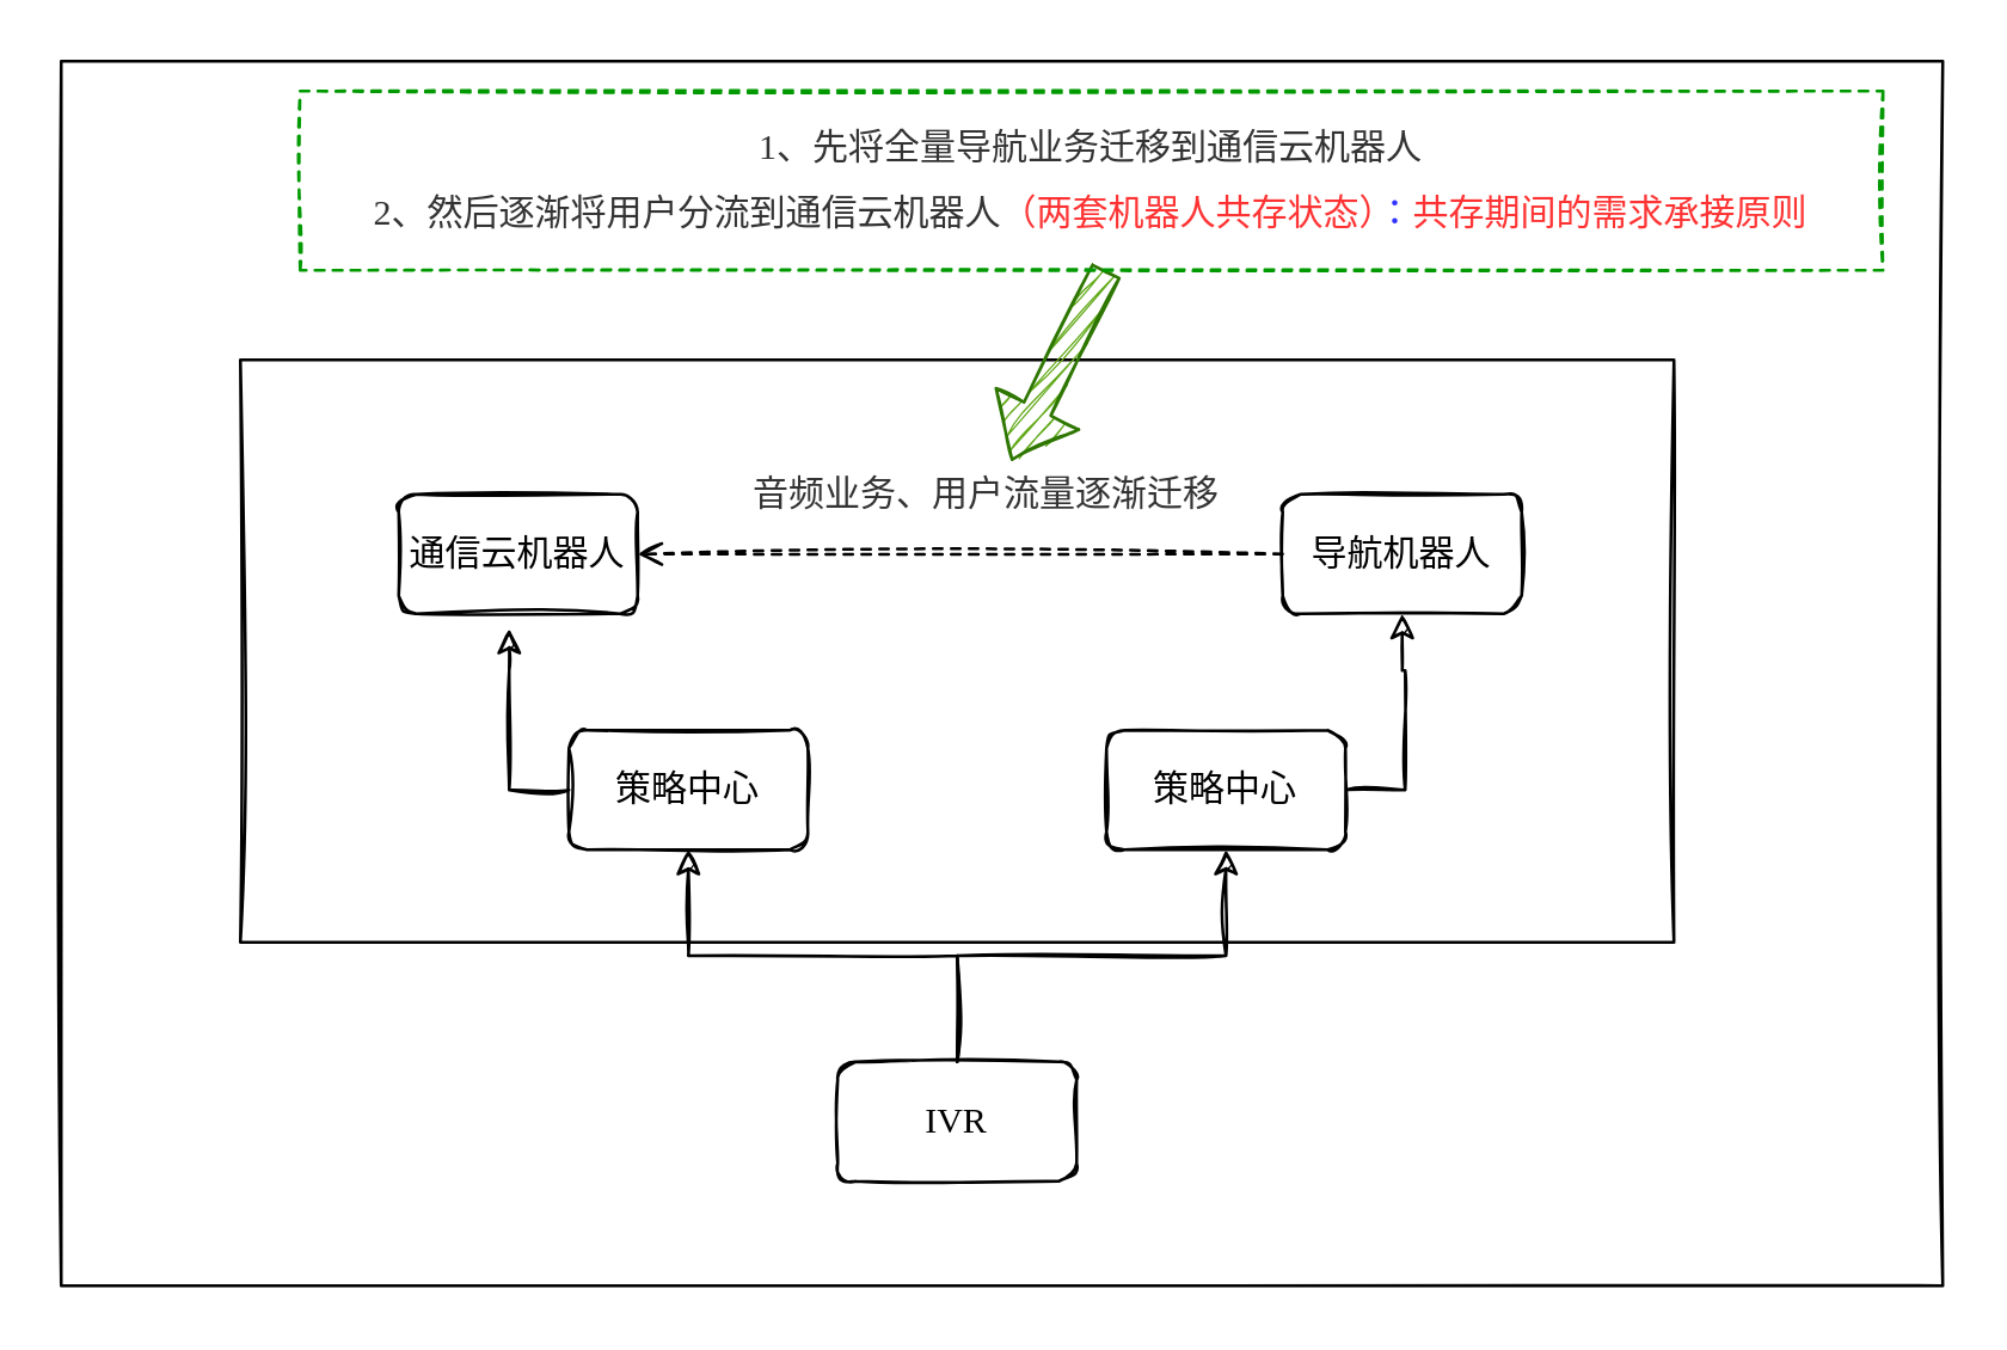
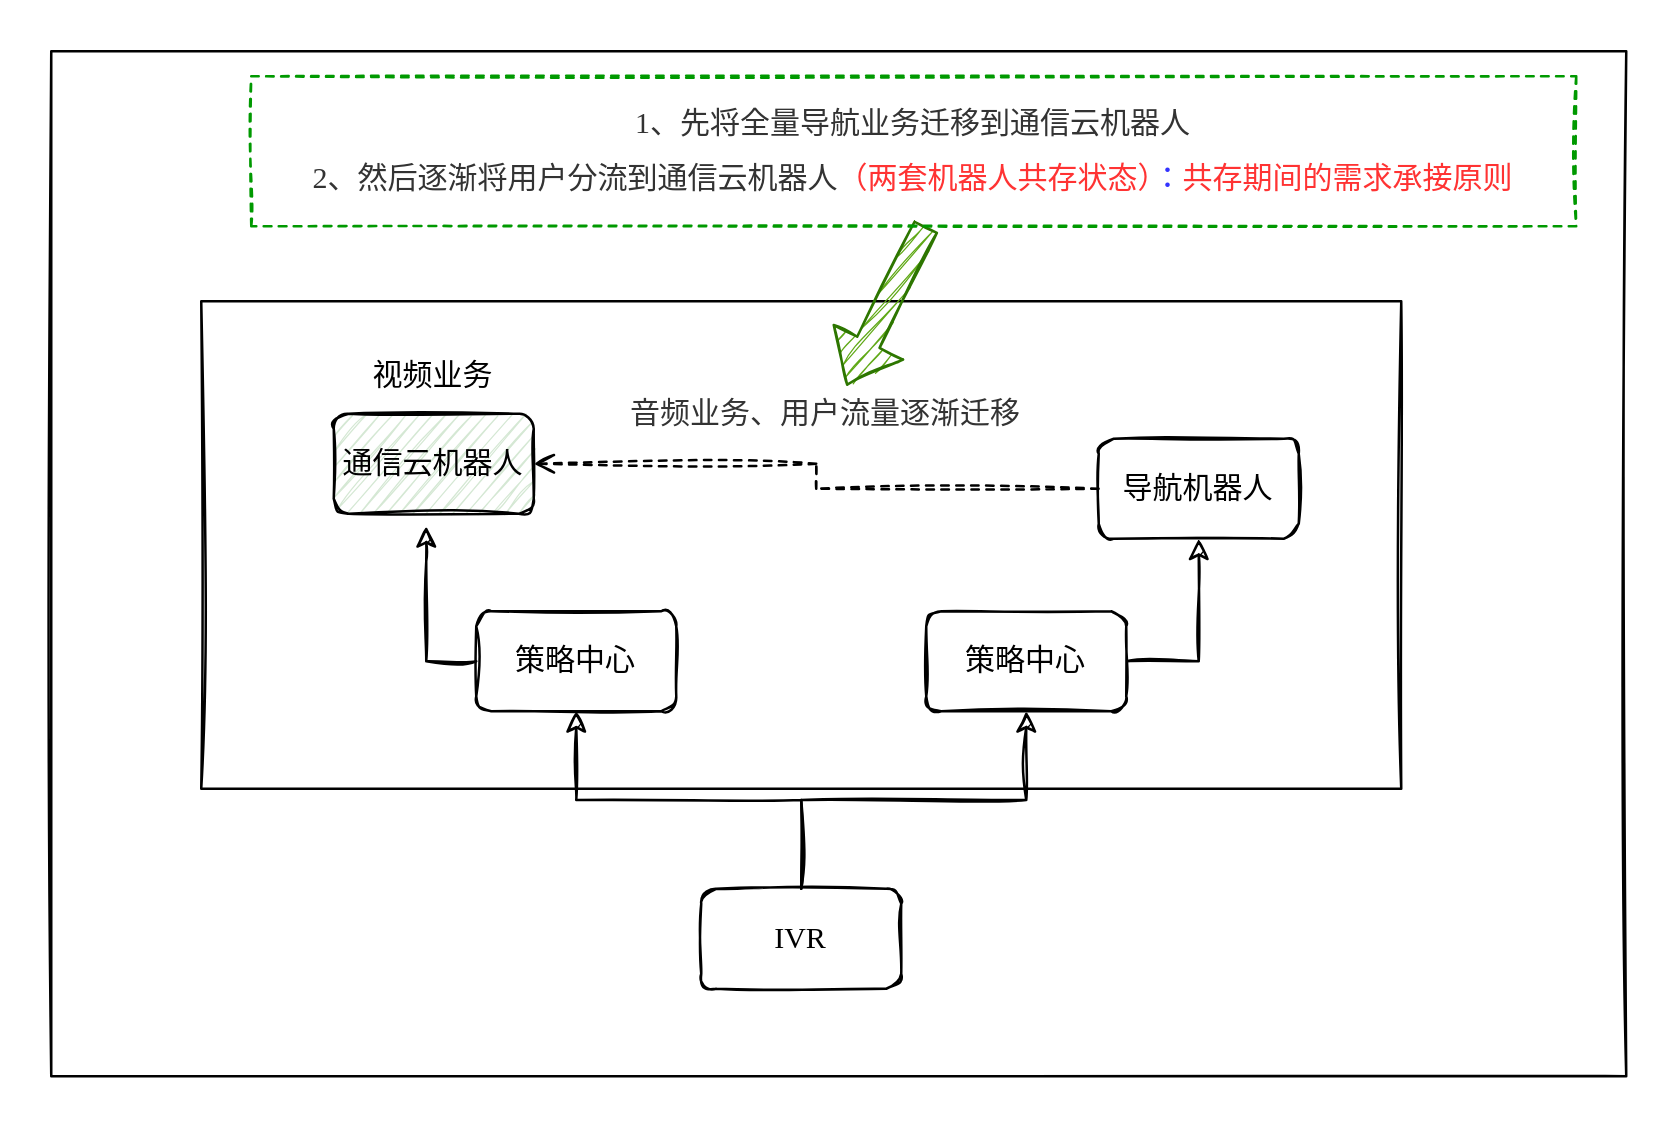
  <mxCell id="0" />
  <mxCell id="1" parent="0" />
  <mxCell id="2" value="" style="rounded=0;whiteSpace=wrap;html=1;sketch=1;fontFamily=Comic Sans MS;fontColor=#0000FF;" vertex="1" parent="1"><mxGeometry x="20" y="20" width="630" height="410" as="geometry" /></mxCell>
  <mxCell id="3" value="" style="rounded=0;whiteSpace=wrap;html=1;sketch=1;fontFamily=Comic Sans MS;" vertex="1" parent="1"><mxGeometry x="80" y="120" width="480" height="195" as="geometry" /></mxCell>
  <mxCell id="4" value="" style="shape=flexArrow;endArrow=classic;html=1;rounded=0;sketch=1;fontFamily=Comic Sans MS;fontColor=#3333FF;entryX=0.551;entryY=-0.057;entryDx=0;entryDy=0;entryPerimeter=0;fillColor=#60a917;strokeColor=#2D7600;" edge="1" parent="1" target="16"><mxGeometry width="50" height="50" relative="1" as="geometry"><mxPoint x="370" y="90" as="sourcePoint" /><mxPoint x="350" y="60" as="targetPoint" /></mxGeometry></mxCell>
  <mxCell id="5" value="&lt;p style=&quot;line-height: 180%;&quot;&gt;&lt;font color=&quot;#333333&quot;&gt;1、先将全量导航业务迁移到通信云机器人&lt;br&gt;2、然后逐渐将用户分流到通信云机器人&lt;/font&gt;&lt;font color=&quot;#ff3333&quot;&gt;（两套机器人共存状态）&lt;/font&gt;：&lt;font color=&quot;#ff3333&quot;&gt;共存期间的需求承接原则&lt;/font&gt;&lt;/p&gt;" style="text;html=1;strokeColor=#009900;fillColor=none;align=center;verticalAlign=middle;whiteSpace=wrap;rounded=0;sketch=1;fontFamily=Comic Sans MS;fontColor=#3333FF;dashed=1;" vertex="1" parent="1"><mxGeometry x="100" y="30" width="530" height="60" as="geometry" /></mxCell>
  <mxCell id="6" style="edgeStyle=orthogonalEdgeStyle;rounded=0;sketch=1;orthogonalLoop=1;jettySize=auto;html=1;exitX=0.5;exitY=0;exitDx=0;exitDy=0;fontFamily=Comic Sans MS;fontColor=#0000FF;" edge="1" parent="1" source="7" target="17"><mxGeometry relative="1" as="geometry" /></mxCell>
  <mxCell id="7" value="IVR" style="rounded=1;whiteSpace=wrap;html=1;sketch=1;fontFamily=Comic Sans MS;" vertex="1" parent="1"><mxGeometry x="280" y="355" width="80" height="40" as="geometry" /></mxCell>
  <mxCell id="8" value="策略中心" style="rounded=1;whiteSpace=wrap;html=1;sketch=1;fontFamily=Comic Sans MS;" vertex="1" parent="1"><mxGeometry x="190" y="244" width="80" height="40" as="geometry" /></mxCell>
  <mxCell id="9" style="edgeStyle=orthogonalEdgeStyle;rounded=0;sketch=1;orthogonalLoop=1;jettySize=auto;html=1;exitX=0.5;exitY=0;exitDx=0;exitDy=0;entryX=0.5;entryY=1;entryDx=0;entryDy=0;fontFamily=Comic Sans MS;" edge="1" parent="1" source="7" target="8"><mxGeometry relative="1" as="geometry" /></mxCell>
- <mxCell id="10" value="通信云机器人" style="rounded=1;whiteSpace=wrap;html=1;sketch=1;fontFamily=Comic Sans MS;" vertex="1" parent="1"><mxGeometry x="133" y="165" width="80" height="40" as="geometry" /></mxCell>
+ <mxCell id="10" value="通信云机器人" style="rounded=1;whiteSpace=wrap;html=1;sketch=1;fontFamily=Comic Sans MS;fillColor=#d5e8d4;" vertex="1" parent="1"><mxGeometry x="133" y="165" width="80" height="40" as="geometry" /></mxCell>
  <mxCell id="11" style="edgeStyle=orthogonalEdgeStyle;rounded=0;orthogonalLoop=1;jettySize=auto;html=1;fontFamily=Comic Sans MS;exitX=0;exitY=0.5;exitDx=0;exitDy=0;sketch=1;" edge="1" parent="1" source="8"><mxGeometry relative="1" as="geometry"><mxPoint x="170" y="210" as="targetPoint" /></mxGeometry></mxCell>
  <mxCell id="12" style="edgeStyle=orthogonalEdgeStyle;rounded=0;sketch=1;orthogonalLoop=1;jettySize=auto;html=1;exitX=0;exitY=0.5;exitDx=0;exitDy=0;entryX=1;entryY=0.5;entryDx=0;entryDy=0;fontFamily=Comic Sans MS;dashed=1;endArrow=open;" edge="1" parent="1" source="13" target="10"><mxGeometry relative="1" as="geometry" /></mxCell>
- <mxCell id="13" value="导航机器人" style="rounded=1;whiteSpace=wrap;html=1;sketch=1;fontFamily=Comic Sans MS;" vertex="1" parent="1"><mxGeometry x="429" y="165" width="80" height="40" as="geometry" /></mxCell>
+ <mxCell id="13" value="导航机器人" style="rounded=1;whiteSpace=wrap;html=1;sketch=1;fontFamily=Comic Sans MS;" vertex="1" parent="1"><mxGeometry x="439" y="175" width="80" height="40" as="geometry" /></mxCell>
  <mxCell id="14" style="edgeStyle=orthogonalEdgeStyle;rounded=0;orthogonalLoop=1;jettySize=auto;html=1;exitX=1;exitY=0.5;exitDx=0;exitDy=0;entryX=0.5;entryY=1;entryDx=0;entryDy=0;fontFamily=Comic Sans MS;sketch=1;startArrow=none;" edge="1" parent="1" source="17" target="13"><mxGeometry relative="1" as="geometry" /></mxCell>
+ <mxCell id="15" value="视频业务" style="text;html=1;strokeColor=none;fillColor=none;align=center;verticalAlign=middle;whiteSpace=wrap;rounded=0;sketch=1;fontFamily=Comic Sans MS;" vertex="1" parent="1"><mxGeometry x="143" y="135" width="60" height="30" as="geometry" /></mxCell>
  <mxCell id="16" value="&lt;font color=&quot;#333333&quot;&gt;音频业务、用户流量逐渐迁移&lt;/font&gt;" style="text;html=1;strokeColor=none;fillColor=none;align=center;verticalAlign=middle;whiteSpace=wrap;rounded=0;sketch=1;fontFamily=Comic Sans MS;" vertex="1" parent="1"><mxGeometry x="250" y="155" width="160" height="20" as="geometry" /></mxCell>
  <mxCell id="17" value="策略中心" style="rounded=1;whiteSpace=wrap;html=1;sketch=1;fontFamily=Comic Sans MS;" vertex="1" parent="1"><mxGeometry x="370" y="244" width="80" height="40" as="geometry" /></mxCell>
